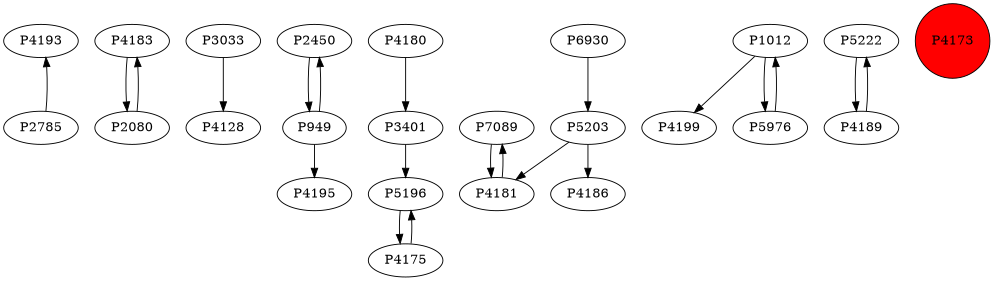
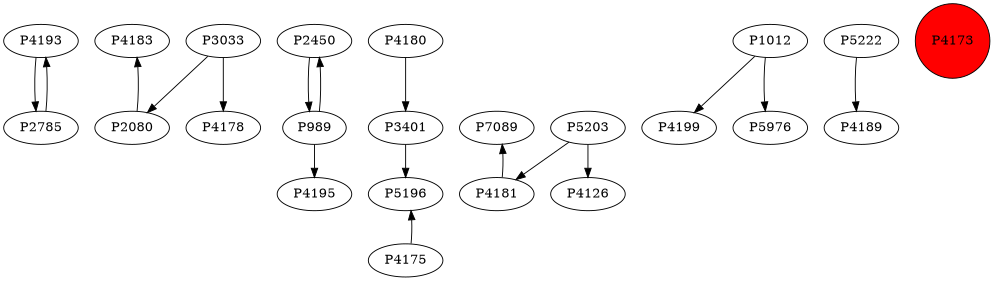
  digraph {
    P4193
    P2785
    P4183
    P2080
    P3033
-   P4178 [label=P4128]
+   P4178
    P2450
-   P989 [label=P949]
+   P989
    P4195
    P5196
    P4175
    P3401
    P4180
    P7089
    P4181
    P5203
-   P4186
-   P6930
+   P4186 [label=P4126]
    P1012
    P4199
    P5976
    P5222
    P4189
    P4173 [fillcolor=red shape=circle style=filled]
+   P4193 -> P2785
    P2785 -> P4193
-   P4183 -> P2080
+   P3033 -> P2080
    P2080 -> P4183
    P3033 -> P4178
    P2450 -> P989
    P989 -> P2450
    P989 -> P4195
-   P5196 -> P4175
    P4175 -> P5196
    P3401 -> P5196
    P4180 -> P3401
-   P7089 -> P4181
    P4181 -> P7089
    P5203 -> P4181
    P5203 -> P4186
-   P6930 -> P5203
    P1012 -> P4199
    P1012 -> P5976
-   P5976 -> P1012
    P5222 -> P4189
-   P4189 -> P5222
  }
